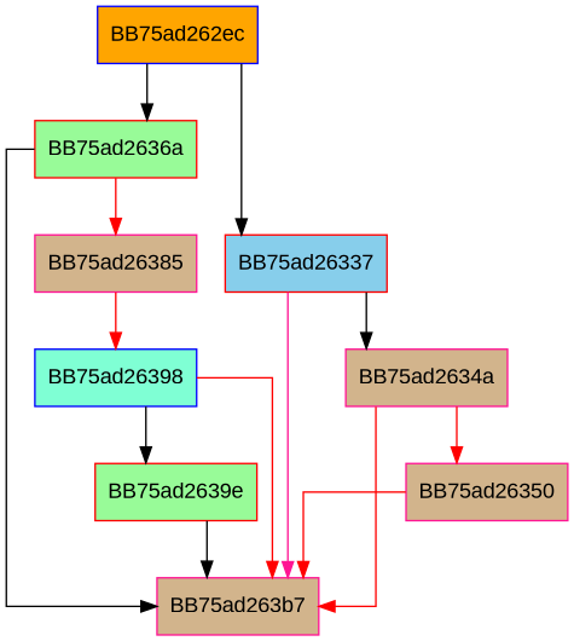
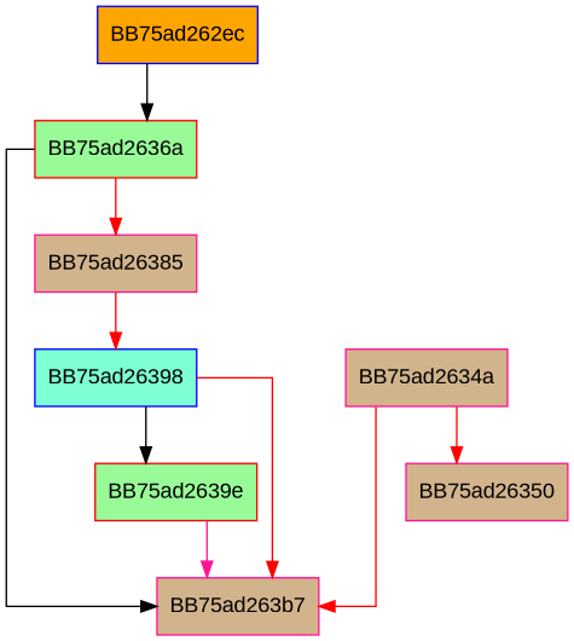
  digraph {
    fontname="Liberation Sans"
    splines=ortho
    node [color=deeppink fillcolor=tan fontname="Liberation Sans" shape=box style=filled]
    edge [color=red fontname="Liberation Sans"]
    BB75ad262ec [color=blue fillcolor=orange]
    BB75ad2636a [color=red fillcolor=palegreen]
-   BB75ad26337 [color=red fillcolor=skyblue]
    BB75ad263b7
    BB75ad26385
    BB75ad2634a
    BB75ad26398 [color=blue fillcolor=aquamarine]
    BB75ad26350
    BB75ad2639e [color=red fillcolor=palegreen]
    BB75ad262ec -> BB75ad2636a [color=black]
-   BB75ad262ec -> BB75ad26337 [color=black]
    BB75ad2636a -> BB75ad263b7 [color=black]
    BB75ad2636a -> BB75ad26385
-   BB75ad26337 -> BB75ad263b7 [color=deeppink]
-   BB75ad26337 -> BB75ad2634a [color=black]
    BB75ad26385 -> BB75ad26398
    BB75ad2634a -> BB75ad263b7
    BB75ad2634a -> BB75ad26350
    BB75ad26398 -> BB75ad263b7
    BB75ad26398 -> BB75ad2639e [color=black]
-   BB75ad26350 -> BB75ad263b7
-   BB75ad2639e -> BB75ad263b7 [color=black]
+   BB75ad2639e -> BB75ad263b7 [color=deeppink]
  }
